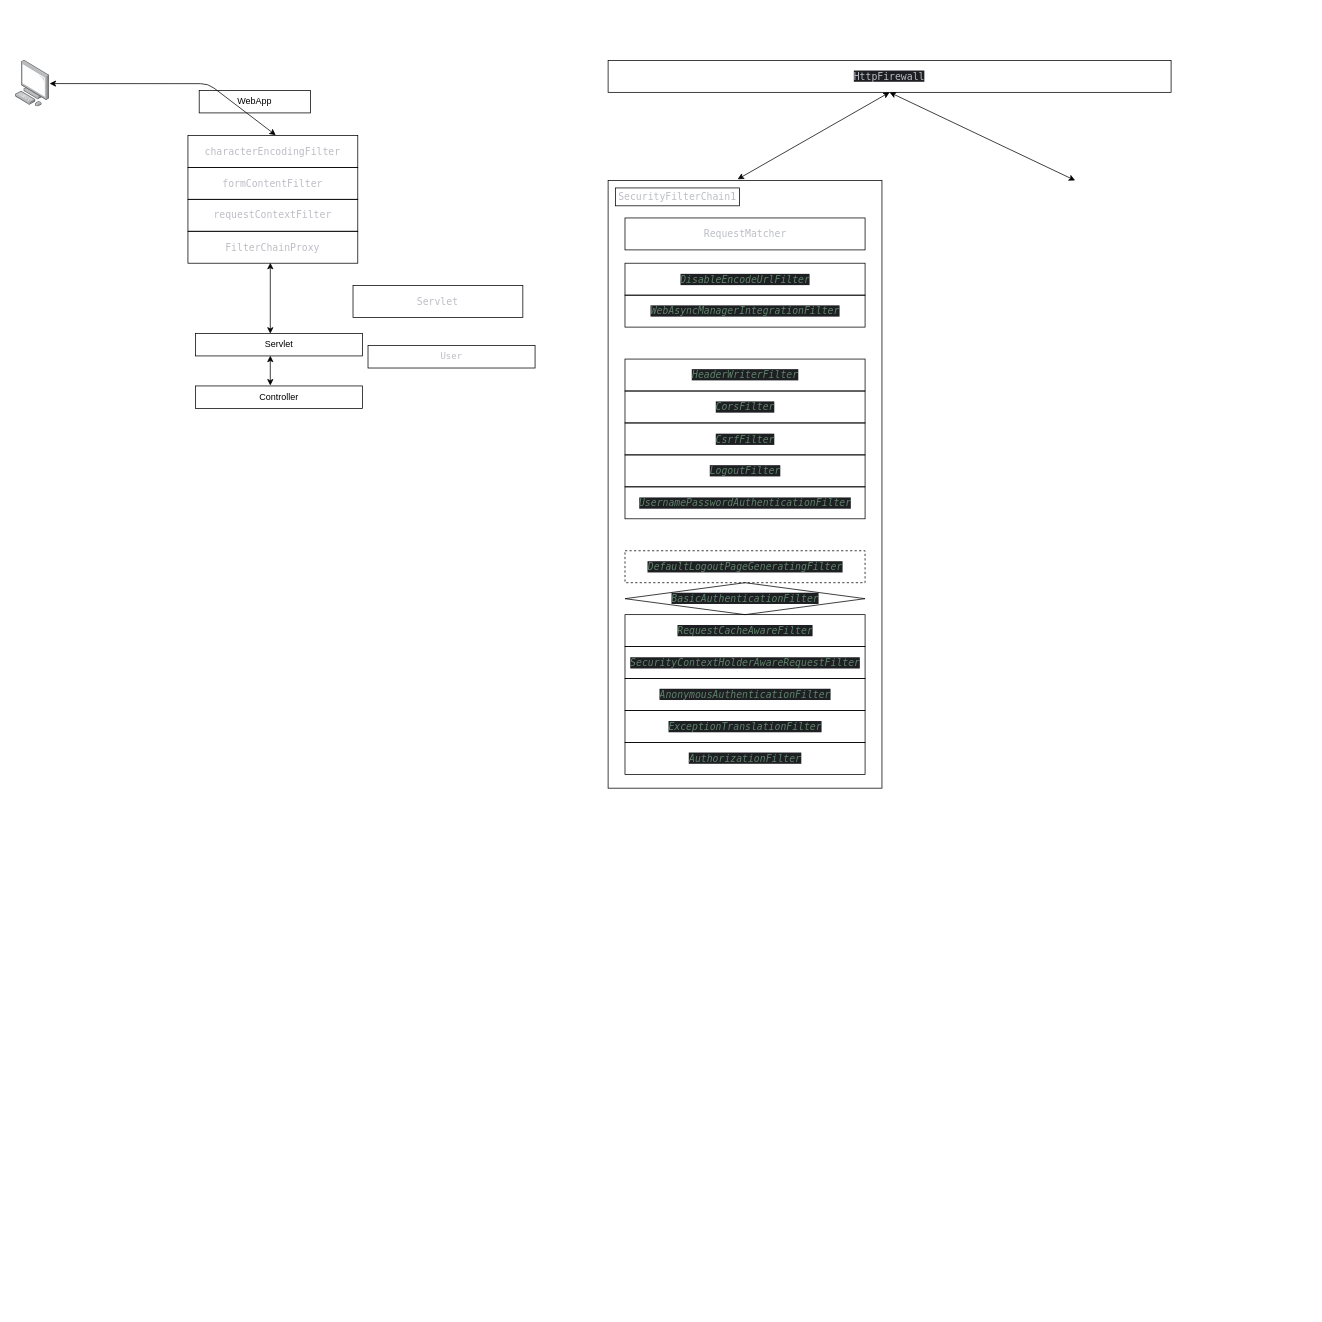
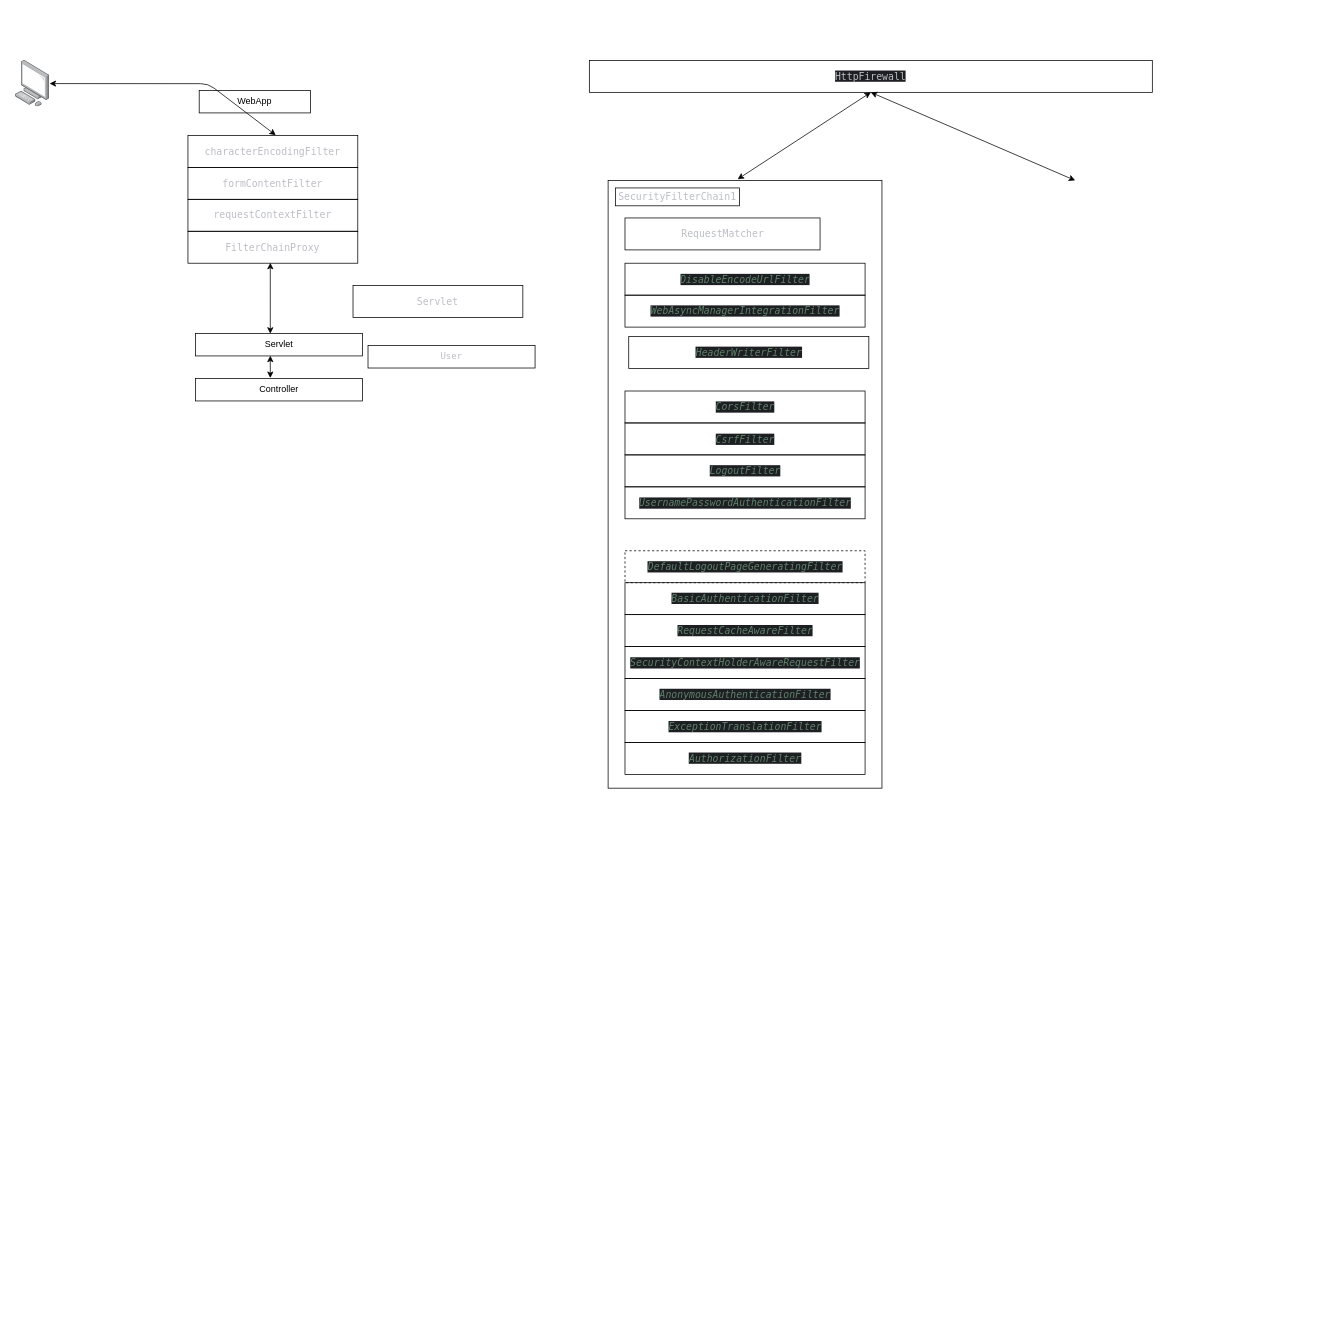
  <mxCell id="0" />
  <mxCell id="1" parent="0" />
  <mxCell id="2" value="" style="group;movable=1;resizable=1;rotatable=1;deletable=1;editable=1;connectable=1;" vertex="1" connectable="0" parent="1"><mxGeometry x="200" y="20" width="1540" height="1720" as="geometry" /></mxCell>
  <mxCell id="3" value="" style="group;movable=1;resizable=1;rotatable=1;deletable=1;editable=1;connectable=1;" vertex="1" connectable="0" parent="2"><mxGeometry width="1540" height="1720" as="geometry" /></mxCell>
  <mxCell id="4" value="" style="group" vertex="1" connectable="0" parent="3"><mxGeometry x="610" y="220" width="365" height="810" as="geometry" /></mxCell>
  <mxCell id="5" value="&lt;div style=&quot;background-color:#1e1f22;color:#bcbec4&quot;&gt;&lt;pre style=&quot;font-family:'JetBrains Mono',monospace;font-size:9.8pt;&quot;&gt;&lt;pre style=&quot;font-family: &amp;quot;JetBrains Mono&amp;quot;, monospace; font-size: 9.8pt;&quot;&gt;&lt;pre style=&quot;font-family:'JetBrains Mono',monospace;font-size:9.8pt;&quot;&gt;&lt;br&gt;&lt;/pre&gt;&lt;/pre&gt;&lt;/pre&gt;&lt;/div&gt;" style="rounded=0;whiteSpace=wrap;html=1;fillColor=none;movable=1;resizable=1;rotatable=1;deletable=1;editable=1;connectable=1;" vertex="1" parent="4"><mxGeometry width="365" height="810" as="geometry" /></mxCell>
  <mxCell id="6" value="&lt;pre style=&quot;color: rgb(188, 190, 196); font-size: 9.8pt; font-family: &amp;quot;JetBrains Mono&amp;quot;, monospace;&quot;&gt;SecurityFilterChain1&lt;/pre&gt;" style="rounded=0;whiteSpace=wrap;html=1;fillColor=none;" vertex="1" parent="4"><mxGeometry x="10" y="10" width="165" height="23.824" as="geometry" /></mxCell>
  <mxCell id="7" value="&lt;div style=&quot;background-color:#1e1f22;color:#bcbec4&quot;&gt;&lt;pre style=&quot;font-family:'JetBrains Mono',monospace;font-size:9.8pt;&quot;&gt;&lt;span style=&quot;color:#5f826b;font-style:italic;&quot;&gt;CsrfFilter&lt;/span&gt;&lt;/pre&gt;&lt;/div&gt;" style="rounded=0;whiteSpace=wrap;html=1;fillColor=none;movable=1;resizable=1;rotatable=1;deletable=1;editable=1;connectable=1;" vertex="1" parent="4"><mxGeometry x="22.5" y="323.23" width="320" height="42.58" as="geometry" /></mxCell>
  <mxCell id="8" value="&lt;div style=&quot;background-color:#1e1f22;color:#bcbec4&quot;&gt;&lt;pre style=&quot;font-family:'JetBrains Mono',monospace;font-size:9.8pt;&quot;&gt;&lt;span style=&quot;color:#5f826b;font-style:italic;&quot;&gt;LogoutFilter&lt;/span&gt;&lt;/pre&gt;&lt;/div&gt;" style="rounded=0;whiteSpace=wrap;html=1;fillColor=none;movable=1;resizable=1;rotatable=1;deletable=1;editable=1;connectable=1;" vertex="1" parent="4"><mxGeometry x="22.5" y="365.81" width="320" height="42.58" as="geometry" /></mxCell>
  <mxCell id="9" value="&lt;div style=&quot;background-color:#1e1f22;color:#bcbec4&quot;&gt;&lt;pre style=&quot;font-family:'JetBrains Mono',monospace;font-size:9.8pt;&quot;&gt;&lt;span style=&quot;color:#5f826b;font-style:italic;&quot;&gt;UsernamePasswordAuthenticationFilter&lt;/span&gt;&lt;/pre&gt;&lt;/div&gt;" style="rounded=0;whiteSpace=wrap;html=1;fillColor=none;movable=1;resizable=1;rotatable=1;deletable=1;editable=1;connectable=1;" vertex="1" parent="4"><mxGeometry x="22.5" y="408.39" width="320" height="42.58" as="geometry" /></mxCell>
  <mxCell id="10" value="&lt;div style=&quot;background-color:#1e1f22;color:#bcbec4&quot;&gt;&lt;pre style=&quot;font-family:'JetBrains Mono',monospace;font-size:9.8pt;&quot;&gt;&lt;span style=&quot;color:#5f826b;font-style:italic;&quot;&gt;DefaultLogoutPageGeneratingFilter&lt;/span&gt;&lt;/pre&gt;&lt;/div&gt;" style="rounded=0;whiteSpace=wrap;html=1;fillColor=none;movable=1;resizable=1;rotatable=1;deletable=1;editable=1;connectable=1;dashed=1;" vertex="1" parent="4"><mxGeometry x="22.5" y="493.56" width="320" height="42.58" as="geometry" /></mxCell>
- <mxCell id="11" value="&lt;div style=&quot;background-color:#1e1f22;color:#bcbec4&quot;&gt;&lt;pre style=&quot;font-family:'JetBrains Mono',monospace;font-size:9.8pt;&quot;&gt;&lt;span style=&quot;color:#5f826b;font-style:italic;&quot;&gt;BasicAuthenticationFilter&lt;/span&gt;&lt;/pre&gt;&lt;/div&gt;" style="rhombus;whiteSpace=wrap;html=1;fillColor=none;movable=1;resizable=1;rotatable=1;deletable=1;editable=1;connectable=1;" vertex="1" parent="4"><mxGeometry x="22.5" y="536.14" width="320" height="42.58" as="geometry" /></mxCell>
+ <mxCell id="11" value="&lt;div style=&quot;background-color:#1e1f22;color:#bcbec4&quot;&gt;&lt;pre style=&quot;font-family:'JetBrains Mono',monospace;font-size:9.8pt;&quot;&gt;&lt;span style=&quot;color:#5f826b;font-style:italic;&quot;&gt;BasicAuthenticationFilter&lt;/span&gt;&lt;/pre&gt;&lt;/div&gt;" style="rounded=0;whiteSpace=wrap;html=1;fillColor=none;movable=1;resizable=1;rotatable=1;deletable=1;editable=1;connectable=1;" vertex="1" parent="4"><mxGeometry x="22.5" y="536.14" width="320" height="42.58" as="geometry" /></mxCell>
  <mxCell id="12" value="&lt;div style=&quot;background-color:#1e1f22;color:#bcbec4&quot;&gt;&lt;pre style=&quot;font-family:'JetBrains Mono',monospace;font-size:9.8pt;&quot;&gt;&lt;span style=&quot;color:#5f826b;font-style:italic;&quot;&gt;RequestCacheAwareFilter&lt;/span&gt;&lt;/pre&gt;&lt;/div&gt;" style="rounded=0;whiteSpace=wrap;html=1;fillColor=none;movable=1;resizable=1;rotatable=1;deletable=1;editable=1;connectable=1;" vertex="1" parent="4"><mxGeometry x="22.5" y="578.72" width="320" height="42.58" as="geometry" /></mxCell>
  <mxCell id="13" value="&lt;div style=&quot;background-color:#1e1f22;color:#bcbec4&quot;&gt;&lt;pre style=&quot;font-family:'JetBrains Mono',monospace;font-size:9.8pt;&quot;&gt;&lt;span style=&quot;color:#5f826b;font-style:italic;&quot;&gt;SecurityContextHolderAwareRequestFilter&lt;/span&gt;&lt;/pre&gt;&lt;/div&gt;" style="rounded=0;whiteSpace=wrap;html=1;fillColor=none;movable=1;resizable=1;rotatable=1;deletable=1;editable=1;connectable=1;" vertex="1" parent="4"><mxGeometry x="22.5" y="621.3" width="320" height="42.58" as="geometry" /></mxCell>
  <mxCell id="14" value="&lt;div style=&quot;background-color:#1e1f22;color:#bcbec4&quot;&gt;&lt;pre style=&quot;font-family:'JetBrains Mono',monospace;font-size:9.8pt;&quot;&gt;&lt;span style=&quot;color:#5f826b;font-style:italic;&quot;&gt;ExceptionTranslationFilter&lt;/span&gt;&lt;/pre&gt;&lt;/div&gt;" style="rounded=0;whiteSpace=wrap;html=1;fillColor=none;movable=1;resizable=1;rotatable=1;deletable=1;editable=1;connectable=1;" vertex="1" parent="4"><mxGeometry x="22.5" y="706.46" width="320" height="42.58" as="geometry" /></mxCell>
  <mxCell id="15" value="&lt;div style=&quot;background-color:#1e1f22;color:#bcbec4&quot;&gt;&lt;pre style=&quot;font-family:'JetBrains Mono',monospace;font-size:9.8pt;&quot;&gt;&lt;span style=&quot;color:#5f826b;font-style:italic;&quot;&gt;AnonymousAuthenticationFilter&lt;/span&gt;&lt;/pre&gt;&lt;/div&gt;" style="rounded=0;whiteSpace=wrap;html=1;fillColor=none;movable=1;resizable=1;rotatable=1;deletable=1;editable=1;connectable=1;" vertex="1" parent="4"><mxGeometry x="22.5" y="663.88" width="320" height="42.58" as="geometry" /></mxCell>
  <mxCell id="16" value="&lt;div style=&quot;background-color:#1e1f22;color:#bcbec4&quot;&gt;&lt;pre style=&quot;font-family:'JetBrains Mono',monospace;font-size:9.8pt;&quot;&gt;&lt;span style=&quot;color:#5f826b;font-style:italic;&quot;&gt;AuthorizationFilter&lt;/span&gt;&lt;/pre&gt;&lt;/div&gt;" style="rounded=0;whiteSpace=wrap;html=1;fillColor=none;movable=1;resizable=1;rotatable=1;deletable=1;editable=1;connectable=1;" vertex="1" parent="4"><mxGeometry x="22.5" y="749.04" width="320" height="42.58" as="geometry" /></mxCell>
  <mxCell id="17" value="&lt;div style=&quot;color: rgb(188, 190, 196);&quot;&gt;&lt;pre style=&quot;font-family: &amp;quot;JetBrains Mono&amp;quot;, monospace; font-size: 9.8pt;&quot;&gt;&lt;div style=&quot;&quot;&gt;&lt;pre style=&quot;font-family: &amp;quot;JetBrains Mono&amp;quot;, monospace; font-size: 9.8pt;&quot;&gt;&lt;div style=&quot;background-color: rgb(30, 31, 34);&quot;&gt;&lt;pre style=&quot;font-family:'JetBrains Mono',monospace;font-size:9.8pt;&quot;&gt;&lt;span style=&quot;color:#5f826b;font-style:italic;&quot;&gt;DisableEncodeUrlFilter&lt;/span&gt;&lt;/pre&gt;&lt;/div&gt;&lt;/pre&gt;&lt;/div&gt;&lt;/pre&gt;&lt;/div&gt;" style="rounded=0;whiteSpace=wrap;html=1;fillColor=none;movable=1;resizable=1;rotatable=1;deletable=1;editable=1;connectable=1;" vertex="1" parent="4"><mxGeometry x="22.5" y="110.32" width="320" height="42.58" as="geometry" /></mxCell>
  <mxCell id="18" value="&lt;div style=&quot;color: rgb(188, 190, 196);&quot;&gt;&lt;pre style=&quot;font-family: &amp;quot;JetBrains Mono&amp;quot;, monospace; font-size: 9.8pt;&quot;&gt;&lt;div style=&quot;&quot;&gt;&lt;pre style=&quot;font-family: &amp;quot;JetBrains Mono&amp;quot;, monospace; font-size: 9.8pt;&quot;&gt;&lt;div style=&quot;background-color: rgb(30, 31, 34);&quot;&gt;&lt;pre style=&quot;font-family:'JetBrains Mono',monospace;font-size:9.8pt;&quot;&gt;&lt;span style=&quot;color:#5f826b;font-style:italic;&quot;&gt;WebAsyncManagerIntegrationFilter&lt;/span&gt;&lt;/pre&gt;&lt;/div&gt;&lt;/pre&gt;&lt;/div&gt;&lt;/pre&gt;&lt;/div&gt;" style="rounded=0;whiteSpace=wrap;html=1;fillColor=none;movable=1;resizable=1;rotatable=1;deletable=1;editable=1;connectable=1;" vertex="1" parent="4"><mxGeometry x="22.5" y="152.9" width="320" height="42.58" as="geometry" /></mxCell>
- <mxCell id="19" value="&lt;div style=&quot;background-color:#1e1f22;color:#bcbec4&quot;&gt;&lt;pre style=&quot;font-family:'JetBrains Mono',monospace;font-size:9.8pt;&quot;&gt;&lt;span style=&quot;color:#5f826b;font-style:italic;&quot;&gt;HeaderWriterFilter&lt;/span&gt;&lt;/pre&gt;&lt;/div&gt;" style="rounded=0;whiteSpace=wrap;html=1;fillColor=none;movable=1;resizable=1;rotatable=1;deletable=1;editable=1;connectable=1;" vertex="1" parent="4"><mxGeometry x="22.5" y="238.06" width="320" height="42.58" as="geometry" /></mxCell>
+ <mxCell id="19" value="&lt;div style=&quot;background-color:#1e1f22;color:#bcbec4&quot;&gt;&lt;pre style=&quot;font-family:'JetBrains Mono',monospace;font-size:9.8pt;&quot;&gt;&lt;span style=&quot;color:#5f826b;font-style:italic;&quot;&gt;HeaderWriterFilter&lt;/span&gt;&lt;/pre&gt;&lt;/div&gt;" style="rounded=0;whiteSpace=wrap;html=1;fillColor=none;movable=1;resizable=1;rotatable=1;deletable=1;editable=1;connectable=1;" vertex="1" parent="4"><mxGeometry x="27.5" y="208.06" width="320" height="42.58" as="geometry" /></mxCell>
  <mxCell id="20" value="&lt;div style=&quot;background-color:#1e1f22;color:#bcbec4&quot;&gt;&lt;pre style=&quot;font-family:'JetBrains Mono',monospace;font-size:9.8pt;&quot;&gt;&lt;span style=&quot;color:#5f826b;font-style:italic;&quot;&gt;CorsFilter&lt;/span&gt;&lt;/pre&gt;&lt;/div&gt;" style="rounded=0;whiteSpace=wrap;html=1;fillColor=none;movable=1;resizable=1;rotatable=1;deletable=1;editable=1;connectable=1;" vertex="1" parent="4"><mxGeometry x="22.5" y="280.65" width="320" height="42.58" as="geometry" /></mxCell>
  <mxCell id="21" value="WebApp" style="rounded=0;whiteSpace=wrap;html=1;fillColor=none;movable=1;resizable=1;rotatable=1;deletable=1;editable=1;connectable=1;" vertex="1" parent="3"><mxGeometry x="65" y="100" width="148.434" height="30" as="geometry" /></mxCell>
  <mxCell id="22" value="" style="endArrow=classic;startArrow=classic;html=1;exitX=0.448;exitY=0.011;exitDx=0;exitDy=0;exitPerimeter=0;entryX=0.485;entryY=0.987;entryDx=0;entryDy=0;entryPerimeter=0;" edge="1" parent="3" source="23" target="31"><mxGeometry width="50" height="50" relative="1" as="geometry"><mxPoint x="134.217" y="508.74" as="sourcePoint" /><mxPoint x="157.43" y="330.315" as="targetPoint" /><Array as="points" /></mxGeometry></mxCell>
  <mxCell id="23" value="Servlet" style="rounded=0;whiteSpace=wrap;html=1;fillColor=none;" vertex="1" parent="3"><mxGeometry x="60.001" y="423.9" width="222.651" height="30" as="geometry" /></mxCell>
- <mxCell id="24" value="Controller" style="rounded=0;whiteSpace=wrap;html=1;fillColor=none;" vertex="1" parent="3"><mxGeometry x="60.001" y="493.9" width="222.651" height="30" as="geometry" /></mxCell>
+ <mxCell id="24" value="Controller" style="rounded=0;whiteSpace=wrap;html=1;fillColor=none;" vertex="1" parent="3"><mxGeometry x="60.001" y="483.9" width="222.651" height="30" as="geometry" /></mxCell>
  <mxCell id="25" value="" style="endArrow=classic;startArrow=classic;html=1;entryX=0.448;entryY=-0.02;entryDx=0;entryDy=0;exitX=0.448;exitY=0.989;exitDx=0;exitDy=0;exitPerimeter=0;entryPerimeter=0;" edge="1" parent="3" source="23" target="24"><mxGeometry width="50" height="50" relative="1" as="geometry"><mxPoint x="154.627" y="788.74" as="sourcePoint" /><mxPoint x="154.627" y="828.74" as="targetPoint" /></mxGeometry></mxCell>
- <mxCell id="26" value="&lt;div style=&quot;background-color:#1e1f22;color:#bcbec4&quot;&gt;&lt;pre style=&quot;font-family:'JetBrains Mono',monospace;font-size:9.8pt;&quot;&gt;HttpFirewall&lt;/pre&gt;&lt;/div&gt;" style="rounded=0;whiteSpace=wrap;html=1;fillColor=none;movable=1;resizable=1;rotatable=1;deletable=1;editable=1;connectable=1;" vertex="1" parent="3"><mxGeometry x="610" y="60" width="750.36" height="42.58" as="geometry" /></mxCell>
+ <mxCell id="26" value="&lt;div style=&quot;background-color:#1e1f22;color:#bcbec4&quot;&gt;&lt;pre style=&quot;font-family:'JetBrains Mono',monospace;font-size:9.8pt;&quot;&gt;HttpFirewall&lt;/pre&gt;&lt;/div&gt;" style="rounded=0;whiteSpace=wrap;html=1;fillColor=none;movable=1;resizable=1;rotatable=1;deletable=1;editable=1;connectable=1;" vertex="1" parent="3"><mxGeometry x="585" y="60" width="750.36" height="42.58" as="geometry" /></mxCell>
  <mxCell id="27" value="" style="endArrow=classic;startArrow=classic;html=1;entryX=0.5;entryY=1;entryDx=0;entryDy=0;exitX=0.473;exitY=-0.002;exitDx=0;exitDy=0;exitPerimeter=0;" edge="1" parent="3" source="5" target="26"><mxGeometry width="50" height="50" relative="1" as="geometry"><mxPoint x="1145.723" y="210" as="sourcePoint" /><mxPoint x="1113.253" y="109.68" as="targetPoint" /></mxGeometry></mxCell>
  <mxCell id="28" value="&lt;div style=&quot;color: rgb(188, 190, 196);&quot;&gt;&lt;pre style=&quot;font-size: 9.8pt;&quot;&gt;&lt;font style=&quot;&quot; face=&quot;JetBrains Mono, monospace&quot;&gt;characterEncodingFilter&lt;/font&gt;&lt;/pre&gt;&lt;/div&gt;" style="rounded=0;whiteSpace=wrap;html=1;fillColor=none;movable=1;resizable=1;rotatable=1;deletable=1;editable=1;connectable=1;" vertex="1" parent="3"><mxGeometry x="49.996" y="159.997" width="226.364" height="42.581" as="geometry" /></mxCell>
  <mxCell id="29" value="&lt;div style=&quot;color: rgb(188, 190, 196);&quot;&gt;&lt;pre style=&quot;font-family: &amp;quot;JetBrains Mono&amp;quot;, monospace; font-size: 9.8pt;&quot;&gt;formContentFilter&lt;/pre&gt;&lt;/div&gt;" style="rounded=0;whiteSpace=wrap;html=1;fillColor=none;movable=1;resizable=1;rotatable=1;deletable=1;editable=1;connectable=1;" vertex="1" parent="3"><mxGeometry x="49.996" y="202.578" width="226.364" height="42.581" as="geometry" /></mxCell>
  <mxCell id="30" value="&lt;div style=&quot;color: rgb(188, 190, 196);&quot;&gt;&lt;pre style=&quot;font-family: &amp;quot;JetBrains Mono&amp;quot;, monospace; font-size: 9.8pt;&quot;&gt;requestContextFilter&lt;/pre&gt;&lt;/div&gt;" style="rounded=0;whiteSpace=wrap;html=1;fillColor=none;movable=1;resizable=1;rotatable=1;deletable=1;editable=1;connectable=1;" vertex="1" parent="3"><mxGeometry x="49.996" y="245.159" width="226.364" height="42.581" as="geometry" /></mxCell>
  <mxCell id="31" value="&lt;div style=&quot;color: rgb(188, 190, 196);&quot;&gt;&lt;pre style=&quot;font-family: &amp;quot;JetBrains Mono&amp;quot;, monospace; font-size: 9.8pt;&quot;&gt;&lt;pre style=&quot;font-family: &amp;quot;JetBrains Mono&amp;quot;, monospace; font-size: 9.8pt;&quot;&gt;FilterChainProxy&lt;/pre&gt;&lt;/pre&gt;&lt;/div&gt;" style="rounded=0;whiteSpace=wrap;html=1;fillColor=none;movable=1;resizable=1;rotatable=1;deletable=1;editable=1;connectable=1;" vertex="1" parent="3"><mxGeometry x="49.996" y="287.739" width="226.364" height="42.581" as="geometry" /></mxCell>
  <mxCell id="32" value="" style="endArrow=classic;startArrow=classic;html=1;exitX=0.5;exitY=0;exitDx=0;exitDy=0;entryX=0.5;entryY=1;entryDx=0;entryDy=0;" edge="1" parent="3" target="26"><mxGeometry width="50" height="50" relative="1" as="geometry"><mxPoint x="1232.5" y="220" as="sourcePoint" /><mxPoint x="990" y="100" as="targetPoint" /></mxGeometry></mxCell>
- <mxCell id="33" value="&lt;div style=&quot;color: rgb(188, 190, 196);&quot;&gt;&lt;pre style=&quot;font-family: &amp;quot;JetBrains Mono&amp;quot;, monospace; font-size: 9.8pt;&quot;&gt;&lt;pre style=&quot;font-family: &amp;quot;JetBrains Mono&amp;quot;, monospace; font-size: 9.8pt;&quot;&gt;&lt;div style=&quot;&quot;&gt;&lt;pre style=&quot;font-family: &amp;quot;JetBrains Mono&amp;quot;, monospace; font-size: 9.8pt;&quot;&gt;RequestMatcher&lt;/pre&gt;&lt;/div&gt;&lt;/pre&gt;&lt;/pre&gt;&lt;/div&gt;" style="rounded=0;whiteSpace=wrap;html=1;fillColor=none;movable=1;resizable=1;rotatable=1;deletable=1;editable=1;connectable=1;" vertex="1" parent="3"><mxGeometry x="632.5" y="270" width="320" height="42.58" as="geometry" /></mxCell>
+ <mxCell id="33" value="&lt;div style=&quot;color: rgb(188, 190, 196);&quot;&gt;&lt;pre style=&quot;font-family: &amp;quot;JetBrains Mono&amp;quot;, monospace; font-size: 9.8pt;&quot;&gt;&lt;pre style=&quot;font-family: &amp;quot;JetBrains Mono&amp;quot;, monospace; font-size: 9.8pt;&quot;&gt;&lt;div style=&quot;&quot;&gt;&lt;pre style=&quot;font-family: &amp;quot;JetBrains Mono&amp;quot;, monospace; font-size: 9.8pt;&quot;&gt;RequestMatcher&lt;/pre&gt;&lt;/div&gt;&lt;/pre&gt;&lt;/pre&gt;&lt;/div&gt;" style="rounded=0;whiteSpace=wrap;html=1;fillColor=none;movable=1;resizable=1;rotatable=1;deletable=1;editable=1;connectable=1;" vertex="1" parent="3"><mxGeometry x="632.5" y="270" width="260" height="42.58" as="geometry" /></mxCell>
  <mxCell id="34" value="&lt;div style=&quot;color: rgb(188, 190, 196);&quot;&gt;&lt;pre style=&quot;font-family: &amp;quot;JetBrains Mono&amp;quot;, monospace; font-size: 9.8pt;&quot;&gt;&lt;pre style=&quot;font-family: &amp;quot;JetBrains Mono&amp;quot;, monospace; font-size: 9.8pt;&quot;&gt;Servlet&lt;/pre&gt;&lt;/pre&gt;&lt;/div&gt;" style="rounded=0;whiteSpace=wrap;html=1;fillColor=none;movable=1;resizable=1;rotatable=1;deletable=1;editable=1;connectable=1;" vertex="1" parent="3"><mxGeometry x="269.996" y="359.999" width="226.364" height="42.581" as="geometry" /></mxCell>
  <mxCell id="35" value="&lt;font color=&quot;#bcbec4&quot; face=&quot;JetBrains Mono, monospace&quot;&gt;User&lt;/font&gt;" style="rounded=0;whiteSpace=wrap;html=1;fillColor=none;" vertex="1" parent="3"><mxGeometry x="290.001" y="440.0" width="222.651" height="30" as="geometry" /></mxCell>
  <mxCell id="36" value="" style="points=[];aspect=fixed;html=1;align=center;shadow=0;dashed=0;image;image=img/lib/allied_telesis/computer_and_terminals/Personal_Computer.svg;" vertex="1" parent="1"><mxGeometry x="20" y="80" width="45.6" height="61.8" as="geometry" /></mxCell>
  <mxCell id="37" value="" style="endArrow=classic;startArrow=classic;html=1;exitX=0.5;exitY=0;exitDx=0;exitDy=0;" edge="1" parent="1" target="36"><mxGeometry width="50" height="50" relative="1" as="geometry"><mxPoint x="367.078" y="179.677" as="sourcePoint" /><mxPoint x="450" y="250" as="targetPoint" /><Array as="points"><mxPoint x="277" y="111" /></Array></mxGeometry></mxCell>
